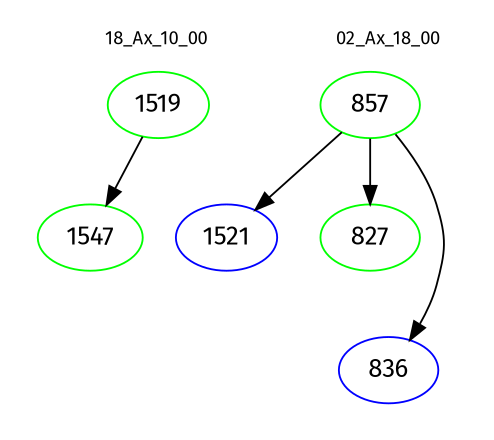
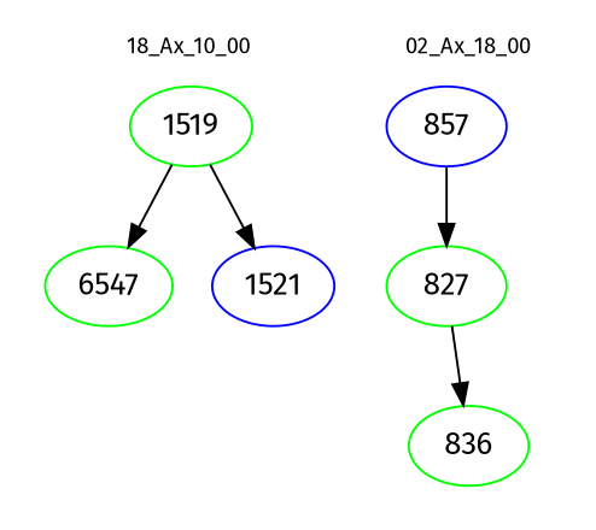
  digraph {
    fontname="Fira Sans"
    node [color=green fontname="Fira Sans"]
    edge [color=black fontname="Fira Sans"]
    n1 [label=1519]
    n2 [color=blue label=1521]
-   n3 [label=1547]
+   n3 [label=6547]
    n4 [label=827]
-   n5 [color=blue label=836]
-   n6 [label=857]
+   n5 [label=836]
+   n6 [color=blue label=857]
    subgraph cluster_1 {
      color=white
      fontsize=10
      label="18_Ax_10_00"
      n1
      n2
      n3
    }
    subgraph cluster_2 {
      color=white
      fontsize=10
      label="02_Ax_18_00"
      n4
      n5
      n6
    }
-   n6 -> n2
+   n1 -> n2
    n1 -> n3
-   n6 -> n5
+   n4 -> n5
    n6 -> n4
  }
